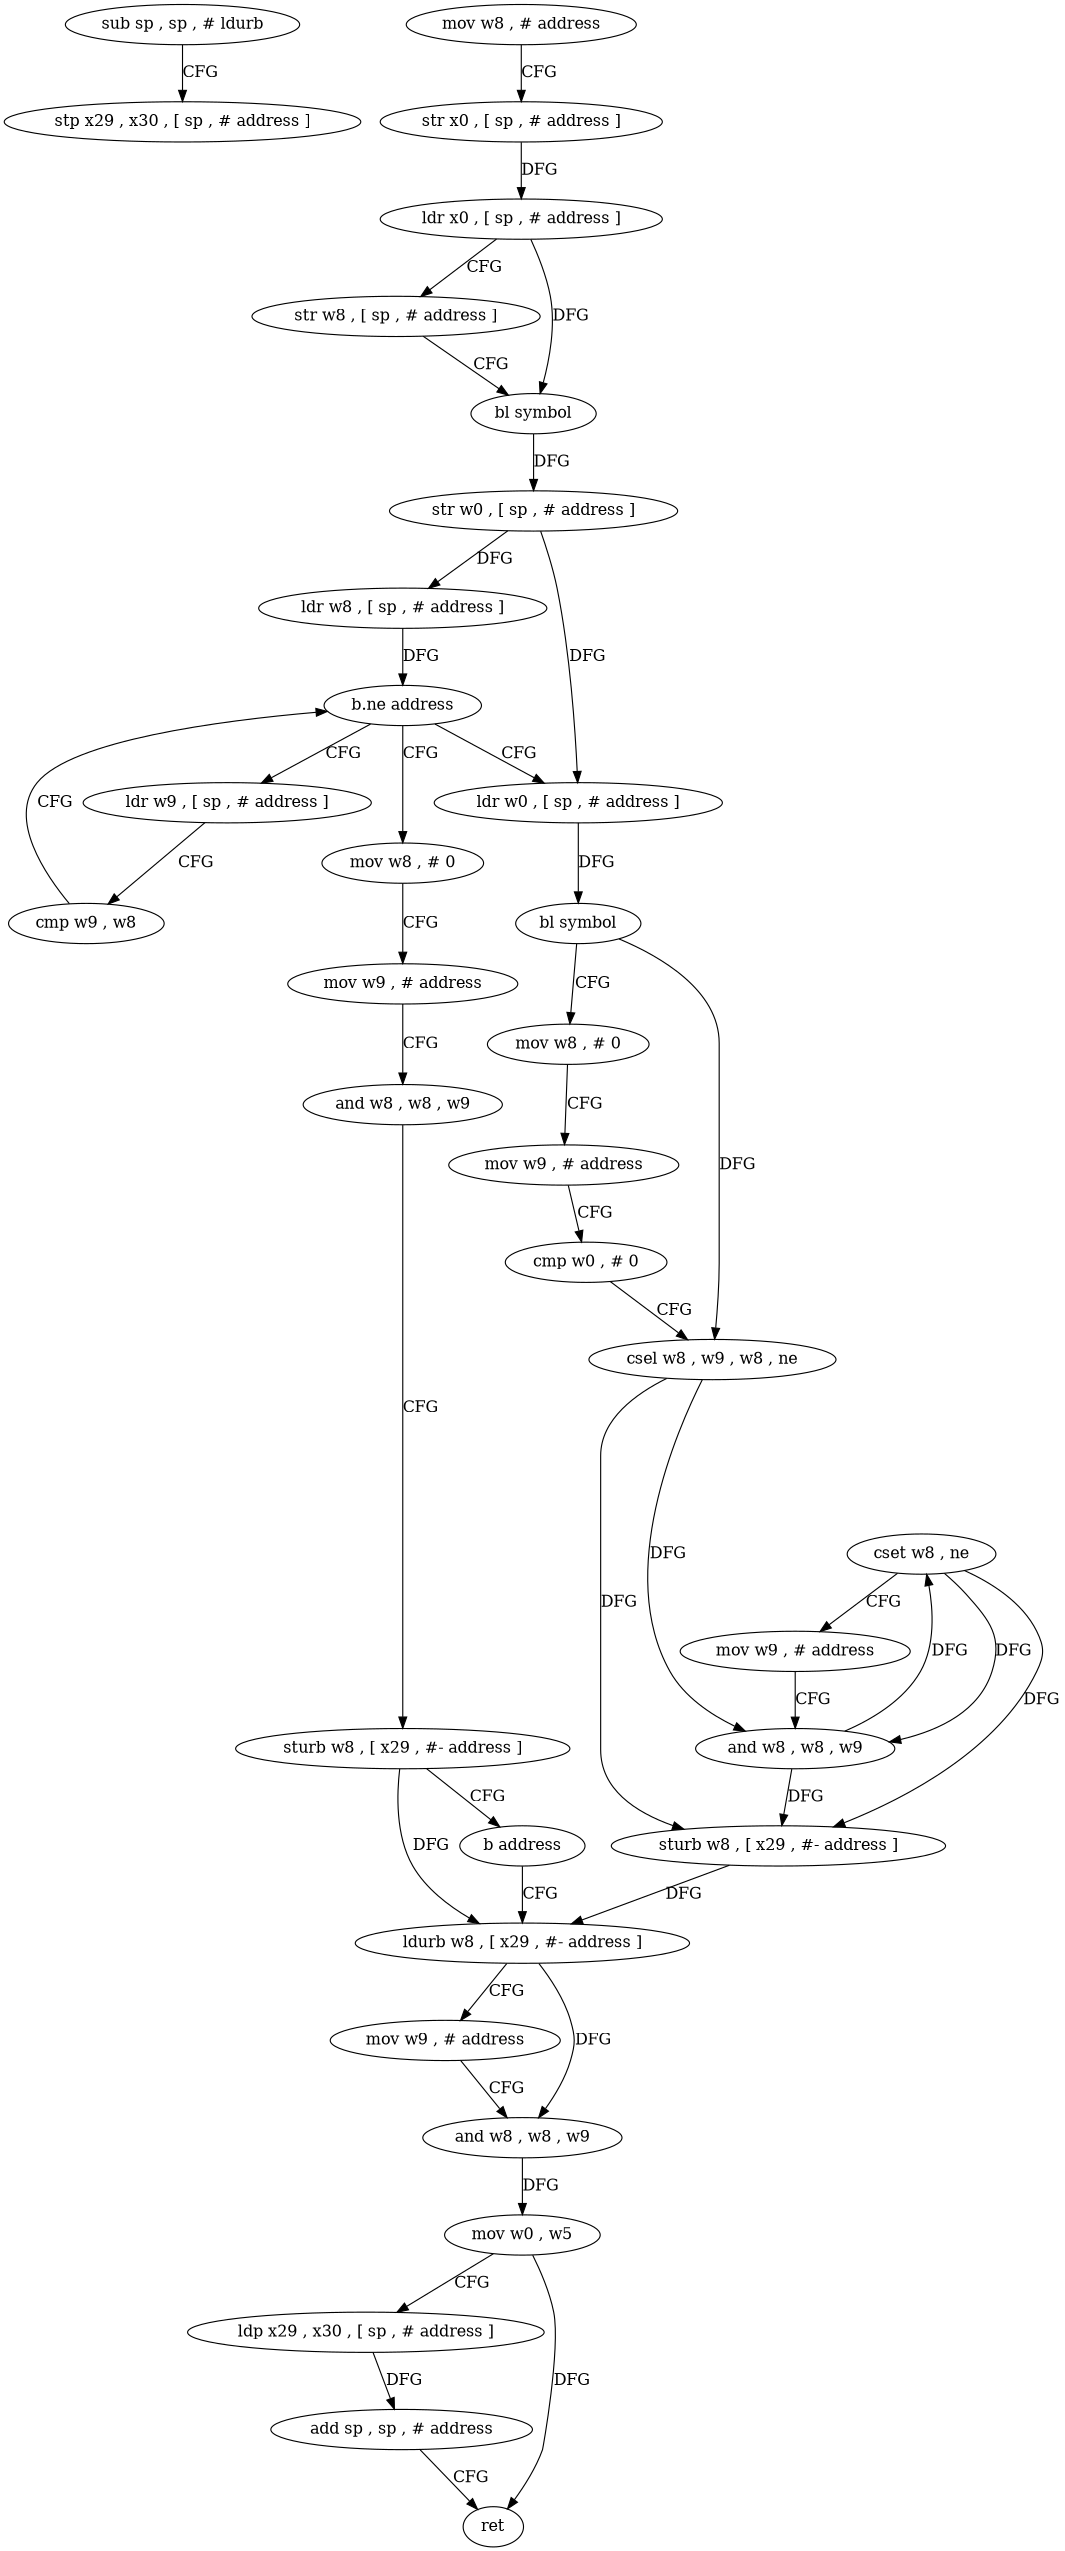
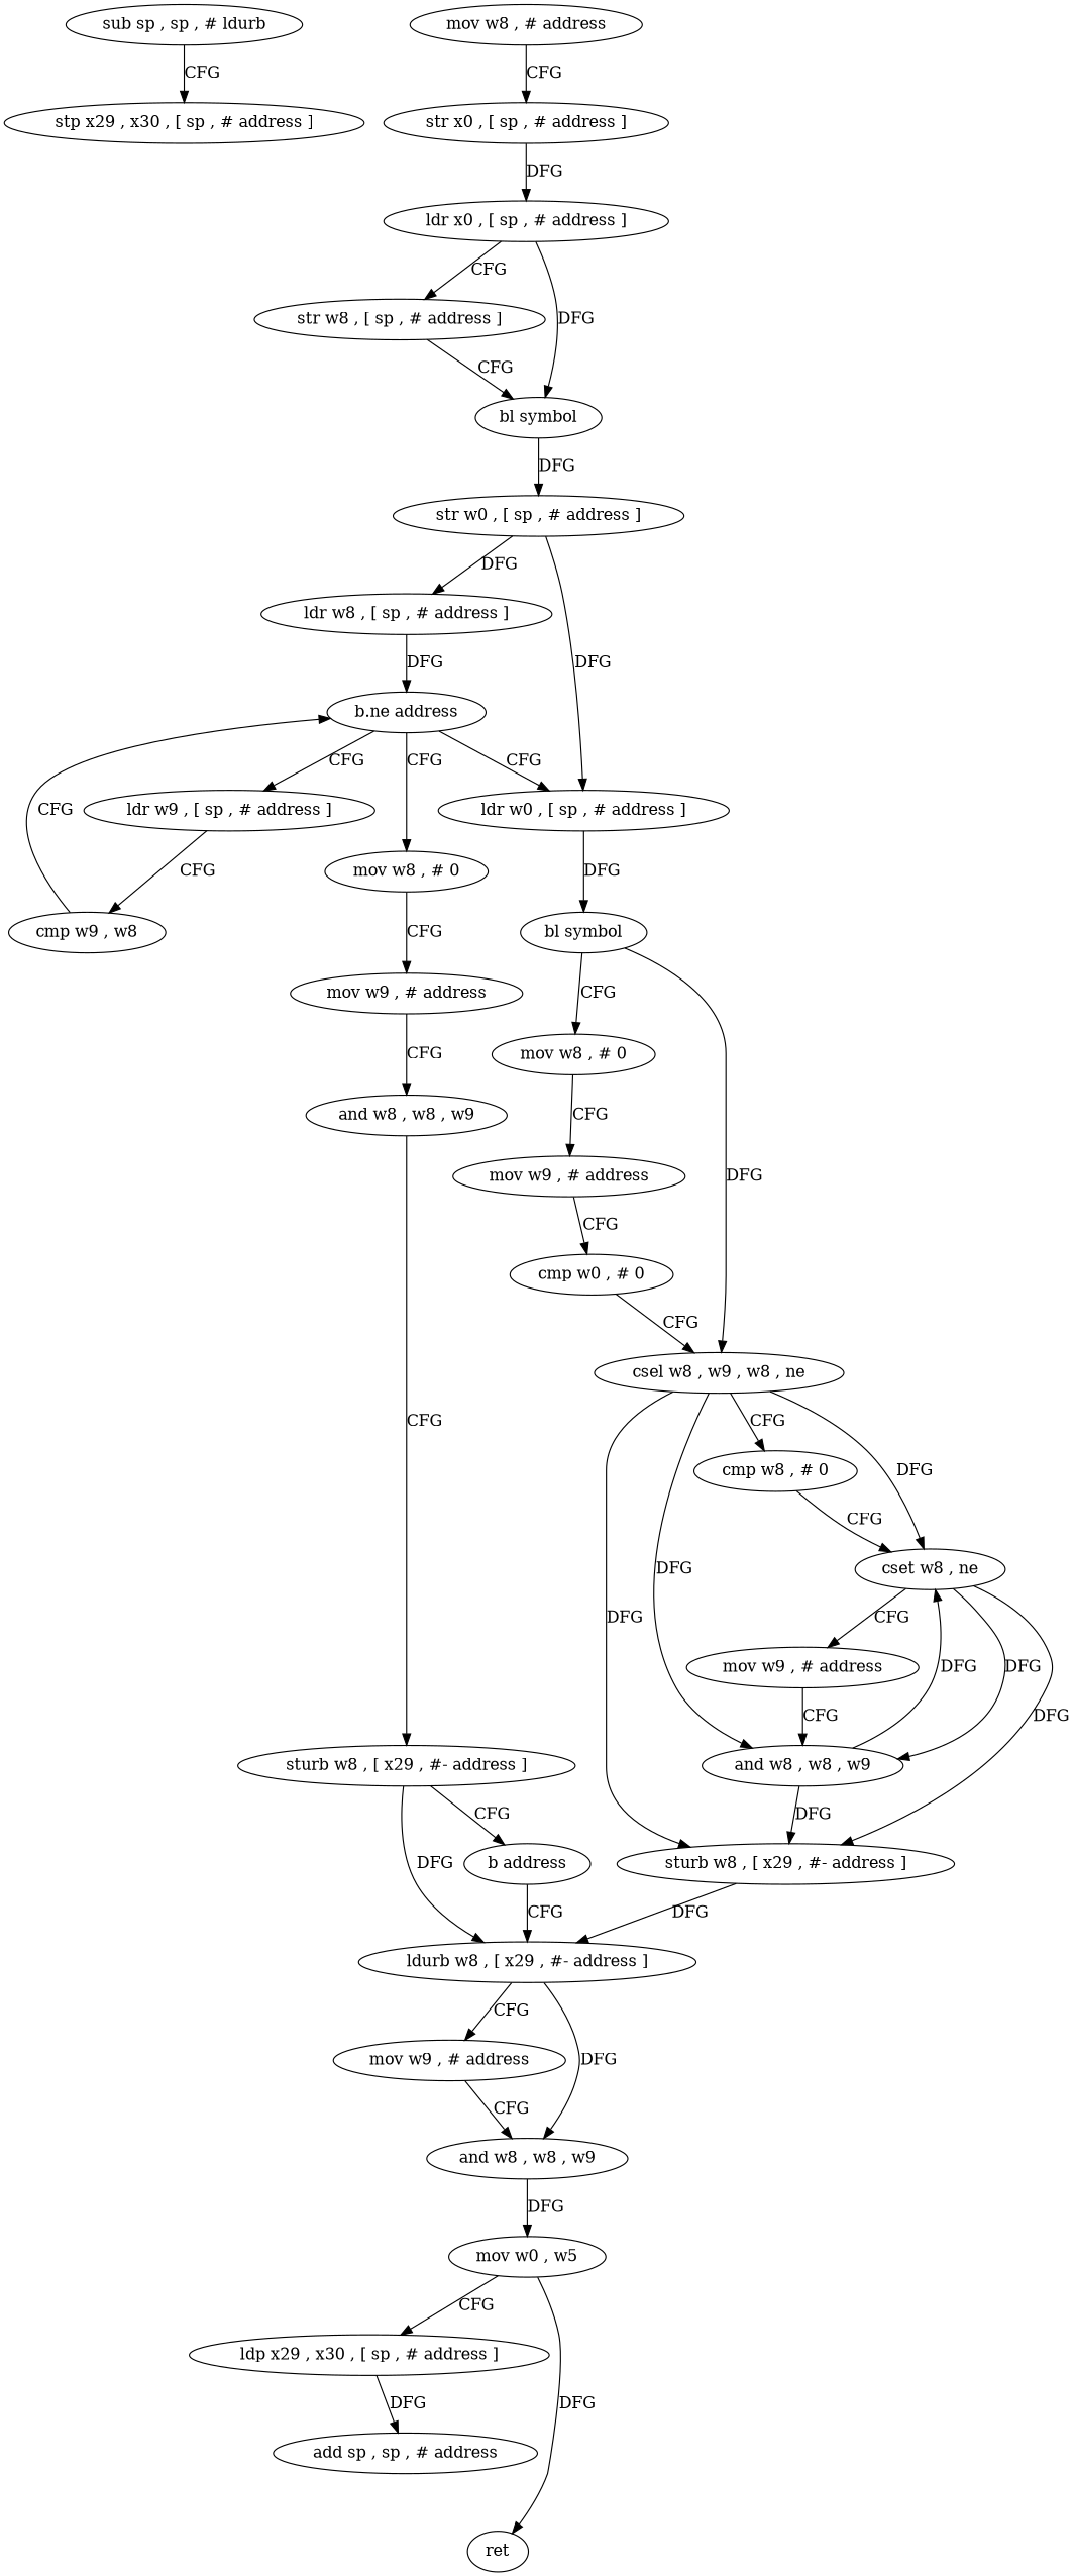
  digraph {
    n1 [label="sub sp , sp , # ldurb"]
    n2 [label="stp x29 , x30 , [ sp , # address ]"]
    n3 [label="mov w8 , # address"]
    n4 [label="str x0 , [ sp , # address ]"]
    n5 [label="ldr x0 , [ sp , # address ]"]
    n6 [label="str w8 , [ sp , # address ]"]
    n7 [label="bl symbol"]
    n8 [label="str w0 , [ sp , # address ]"]
    n9 [label="ldr w8 , [ sp , # address ]"]
    n10 [label="ldr w0 , [ sp , # address ]"]
    n11 [label="b.ne address"]
    n12 [label="bl symbol"]
    n13 [label="ldr w9 , [ sp , # address ]"]
    n14 [label="cmp w9 , w8"]
    n15 [label="mov w8 , # 0"]
    n16 [label="mov w9 , # address"]
    n17 [label="mov w8 , # 0"]
    n18 [label="csel w8 , w9 , w8 , ne"]
    n19 [label="and w8 , w8 , w9"]
    n20 [label="mov w9 , # address"]
+   n21 [label="cmp w8 , # 0"]
    n22 [label="cset w8 , ne"]
    n23 [label="and w8 , w8 , w9"]
    n24 [label="sturb w8 , [ x29 , #- address ]"]
    n25 [label="cmp w0 , # 0"]
    n26 [label="mov w9 , # address"]
    n27 [label="ldurb w8 , [ x29 , #- address ]"]
    n28 [label="mov w9 , # address"]
    n29 [label="and w8 , w8 , w9"]
    n30 [label="mov w0 , w5"]
    n31 [label="sturb w8 , [ x29 , #- address ]"]
    n32 [label="b address"]
    n33 [label="ldp x29 , x30 , [ sp , # address ]"]
    n34 [label=ret]
    n35 [label="add sp , sp , # address"]
    n1 -> n2 [label=CFG]
    n3 -> n4 [label=CFG]
    n4 -> n5 [label=DFG]
    n5 -> n6 [label=CFG]
    n5 -> n7 [label=DFG]
    n6 -> n7 [label=CFG]
    n7 -> n8 [label=DFG]
    n8 -> n9 [label=DFG]
    n8 -> n10 [label=DFG]
    n9 -> n11 [label=DFG]
    n10 -> n12 [label=DFG]
    n11 -> n10 [label=CFG]
    n11 -> n13 [label=CFG]
    n11 -> n15 [label=CFG]
    n12 -> n17 [label=CFG]
    n12 -> n18 [label=DFG]
    n13 -> n14 [label=CFG]
    n14 -> n11 [label=CFG]
    n15 -> n16 [label=CFG]
    n16 -> n19 [label=CFG]
    n17 -> n20 [label=CFG]
+   n18 -> n21 [label=CFG]
+   n18 -> n22 [label=DFG]
    n18 -> n23 [label=DFG]
    n18 -> n24 [label=DFG]
    n19 -> n31 [label=CFG]
    n20 -> n25 [label=CFG]
+   n21 -> n22 [label=CFG]
    n22 -> n23 [label=DFG]
    n22 -> n24 [label=DFG]
    n22 -> n26 [label=CFG]
    n23 -> n22 [label=DFG]
    n23 -> n24 [label=DFG]
    n24 -> n27 [label=DFG]
    n25 -> n18 [label=CFG]
    n26 -> n23 [label=CFG]
    n27 -> n28 [label=CFG]
    n27 -> n29 [label=DFG]
    n28 -> n29 [label=CFG]
    n29 -> n30 [label=DFG]
    n30 -> n33 [label=CFG]
    n30 -> n34 [label=DFG]
    n31 -> n27 [label=DFG]
    n31 -> n32 [label=CFG]
    n32 -> n27 [label=CFG]
    n33 -> n35 [label=DFG]
-   n35 -> n34 [label=CFG]
  }
